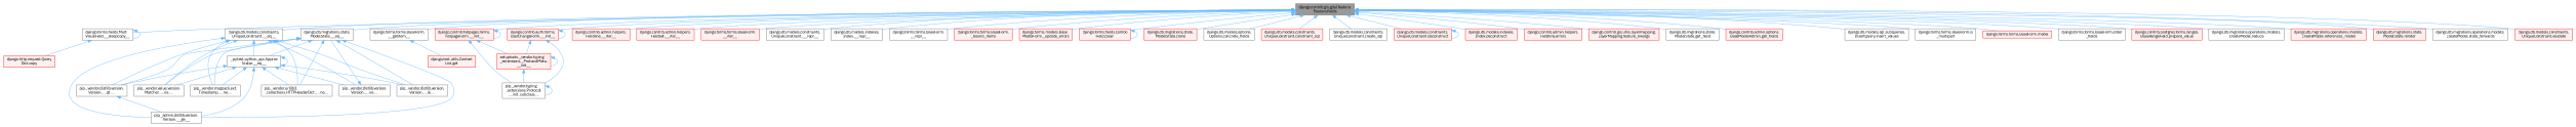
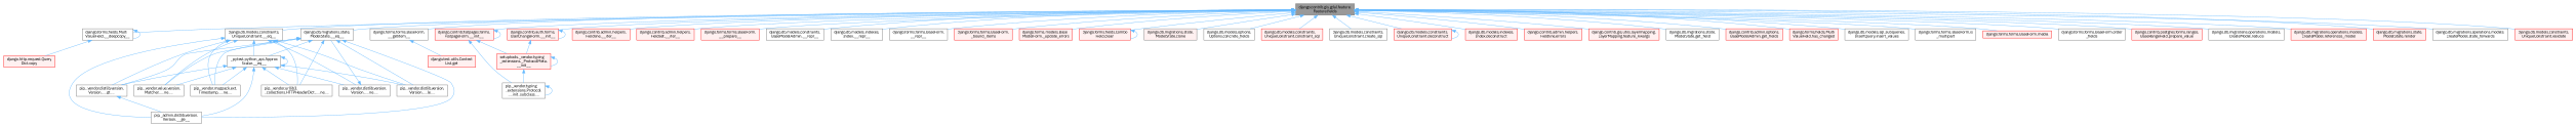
  digraph {
    fontname="IBM Plex Sans"
    rankdir=TB
    node [color=grey40 fillcolor=white fontname="IBM Plex Sans" fontsize=10 shape=box style=filled]
    edge [color=steelblue1 dir=back fontname="IBM Plex Sans" fontsize=10 labelfontname=Helvetica labelfontsize=10 style=solid]
    n1 [color=gray40 fillcolor=grey60 fontcolor=black height=0.2 label="django.contrib.gis.gdal.feature.\lFeature.fields" width=0.4]
    n2 [height=0.2 label="django.forms.fields.Multi\lValueField.__deepcopy__" width=0.4]
    n3 [height=0.2 label="django.db.migrations.state.\lModelState.__eq__" width=0.4]
    n4 [height=0.2 label="django.db.models.constraints.\lUniqueConstraint.__eq__" width=0.4]
    n5 [height=0.2 label="django.forms.forms.BaseForm.\l__getitem__" width=0.4]
    n6 [color=red fillcolor="#FFF0F0" height=0.2 label="django.contrib.auth.forms.\lUserChangeForm.__init__" width=0.4]
    n7 [color=red fillcolor="#FFF0F0" height=0.2 label="django.contrib.flatpages.forms.\lFlatpageForm.__init__" width=0.4]
    n8 [color=red fillcolor="#FFF0F0" height=0.2 label="django.contrib.admin.helpers.\lFieldline.__iter__" width=0.4]
    n9 [color=red fillcolor="#FFF0F0" height=0.2 label="django.contrib.admin.helpers.\lFieldset.__iter__" width=0.4]
-   n10 [color=red fillcolor="#FFF0F0" height=0.2 label="django.forms.forms.BaseForm.\l__iter__" width=0.4]
-   n11 [height=0.2 label="django.db.models.constraints.\lUniqueConstraint.__repr__" width=0.4]
+   n10 [color=red fillcolor="#FFF0F0" height=0.2 label="django.forms.forms.BaseForm.\l__prepare__" width=0.4]
+   n11 [height=0.2 label="django.db.models.constraints.\lBaseModelAdmin.__repr__" width=0.4]
    n12 [height=0.2 label="django.db.models.indexes.\lIndex.__repr__" width=0.4]
    n13 [height=0.2 label="django.forms.forms.BaseForm.\l__repr__" width=0.4]
    n14 [color=red fillcolor="#FFF0F0" height=0.2 label="django.forms.forms.BaseForm.\l_bound_items" width=0.4]
    n15 [color=red fillcolor="#FFF0F0" height=0.2 label="django.forms.models.Base\lModelForm._update_errors" width=0.4]
    n16 [color=red fillcolor="#FFF0F0" height=0.2 label="django.forms.fields.Combo\lField.clean" width=0.4]
-   n17 [color=red fillcolor="#FFF0F0" height=0.2 label="django.db.migrations.state.\lModelState.clone" width=0.4]
+   n17 [fillcolor="#FFF0F0" height=0.2 label="django.db.migrations.state.\lModelState.clone" width=0.4]
    n18 [height=0.2 label="django.db.models.options.\lOptions.concrete_fields" width=0.4]
    n19 [color=red fillcolor="#FFF0F0" height=0.2 label="django.db.models.constraints.\lUniqueConstraint.constraint_sql" width=0.4]
    n20 [height=0.2 label="django.db.models.constraints.\lUniqueConstraint.create_sql" width=0.4]
    n21 [color=red fillcolor="#FFF0F0" height=0.2 label="django.db.models.constraints.\lUniqueConstraint.deconstruct" width=0.4]
    n22 [color=red fillcolor="#FFF0F0" height=0.2 label="django.db.models.indexes.\lIndex.deconstruct" width=0.4]
    n23 [color=red fillcolor="#FFF0F0" height=0.2 label="django.contrib.admin.helpers.\lFieldline.errors" width=0.4]
    n24 [color=red fillcolor="#FFF0F0" height=0.2 label="django.contrib.gis.utils.layermapping.\lLayerMapping.feature_kwargs" width=0.4]
    n25 [height=0.2 label="django.db.migrations.state.\lModelState.get_field" width=0.4]
    n26 [color=red fillcolor="#FFF0F0" height=0.2 label="django.contrib.admin.options.\lBaseModelAdmin.get_fields" width=0.4]
+   n27 [color=red fillcolor="#FFF0F0" height=0.2 label="django.forms.fields.Multi\lValueField.has_changed" width=0.4]
    n28 [height=0.2 label="django.db.models.sql.subqueries.\lInsertQuery.insert_values" width=0.4]
    n29 [height=0.2 label="django.forms.forms.BaseForm.is\l_multipart" width=0.4]
    n30 [color=red fillcolor="#FFF0F0" height=0.2 label="django.forms.forms.BaseForm.media" width=0.4]
    n31 [height=0.2 label="django.forms.forms.BaseForm.order\l_fields" width=0.4]
    n32 [color=red fillcolor="#FFF0F0" height=0.2 label="django.contrib.postgres.forms.ranges.\lBaseRangeField.prepare_value" width=0.4]
    n33 [height=0.2 label="django.db.migrations.operations.models.\lCreateModel.reduce" width=0.4]
    n34 [color=red fillcolor="#FFF0F0" height=0.2 label="django.db.migrations.operations.models.\lCreateModel.references_model" width=0.4]
    n35 [color=red fillcolor="#FFF0F0" height=0.2 label="django.db.migrations.state.\lModelState.render" width=0.4]
    n36 [height=0.2 label="django.db.migrations.operations.models.\lCreateModel.state_forwards" width=0.4]
    n37 [color=red fillcolor="#FFF0F0" height=0.2 label="django.db.models.constraints.\lUniqueConstraint.validate" width=0.4]
    n38 [color=red fillcolor="#FFF0F0" height=0.2 label="django.http.request.Query\lDict.copy" width=0.4]
    n39 [height=0.2 label="_pytest.python_api.Approx\lScalar.__eq__" width=0.4]
    n40 [height=0.2 label="pip._admin.distlib.version.\lVersion.__ge__" width=0.4]
    n41 [height=0.2 label="pip._vendor.distlib.version.\lVersion.__gt__" width=0.4]
    n42 [height=0.2 label="pip._vendor.distlib.version.\lVersion.__le__" width=0.4]
    n43 [height=0.2 label="pip._vendor.value.version.\lMatcher.__ne__" width=0.4]
    n44 [height=0.2 label="pip._vendor.msgpack.ext.\lTimestamp.__ne__" width=0.4]
    n45 [height=0.2 label="pip._vendor.urllib3.\l_collections.HTTPHeaderDict.__ne__" width=0.4]
    n46 [height=0.2 label="pip._vendor.distlib.version.\lVersion.__ne__" width=0.4]
    n47 [color=red fillcolor="#FFF0F0" height=0.2 label="django.test.utils.Context\lList.get" width=0.4]
    n48 [color=red fillcolor="#FFF0F0" height=0.2 label="setuptools._vendor.typing\l_extensions._ProtocolMeta.\l__init__" width=0.4]
    n49 [height=0.2 label="pip._vendor.typing\l_extensions.Protocol.\l__init_subclass__" width=0.4]
    n1 -> n2
    n1 -> n3
    n1 -> n4
    n1 -> n5
    n1 -> n6
    n1 -> n7
    n1 -> n8
    n1 -> n9
    n1 -> n10
    n1 -> n11
    n1 -> n12
    n1 -> n13
    n1 -> n14
    n1 -> n15
    n1 -> n16
    n1 -> n17
    n1 -> n18
    n1 -> n19
    n1 -> n20
    n1 -> n21
    n1 -> n22
    n1 -> n23
    n1 -> n24
    n1 -> n25
    n1 -> n26
+   n1 -> n27
    n1 -> n28
    n1 -> n29
    n1 -> n30
    n1 -> n31
    n1 -> n32
    n1 -> n33
    n1 -> n34
    n1 -> n35
    n1 -> n36
    n1 -> n37
    n2 -> n2
    n2 -> n38
    n3 -> n39
    n3 -> n40
    n3 -> n41
    n3 -> n42
    n3 -> n43
    n3 -> n44
    n3 -> n45
    n4 -> n39
    n4 -> n40
    n4 -> n41
    n4 -> n42
    n4 -> n43
    n4 -> n44
    n4 -> n45
    n4 -> n46
    n5 -> n47
    n6 -> n6
    n6 -> n48
-   n6 -> n49
    n7 -> n7
    n7 -> n48
    n7 -> n49
    n16 -> n16
    n21 -> n21
    n39 -> n39
    n39 -> n40
    n39 -> n41
    n39 -> n42
    n39 -> n43
    n39 -> n44
    n39 -> n45
    n39 -> n46
    n41 -> n40
    n46 -> n3
    n48 -> n48
    n48 -> n49
    n49 -> n49
  }
